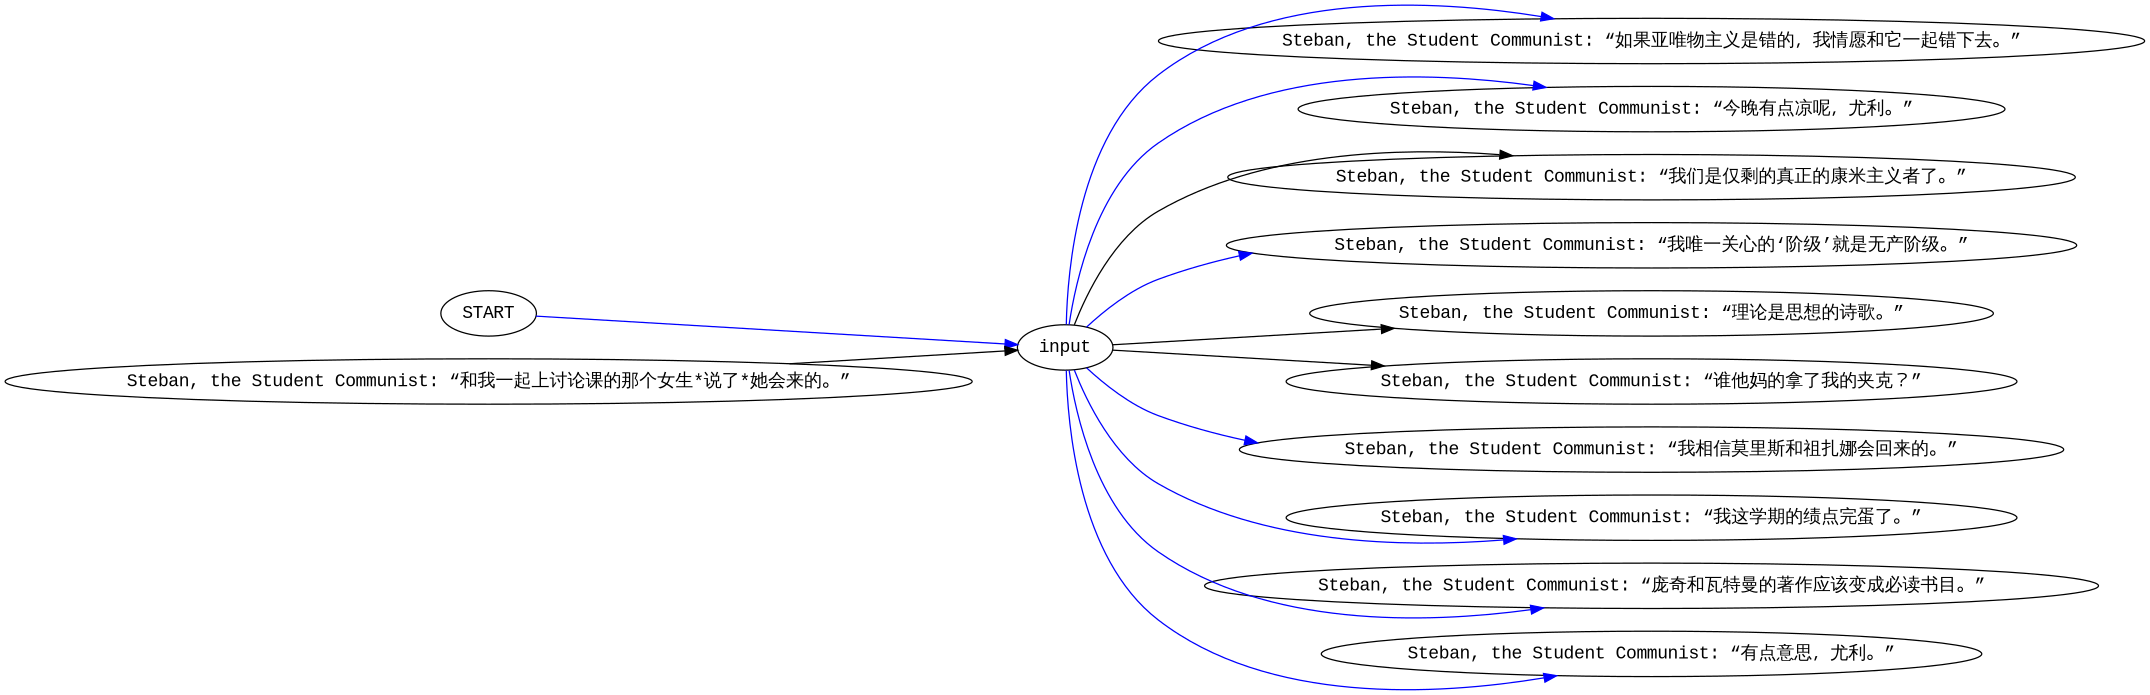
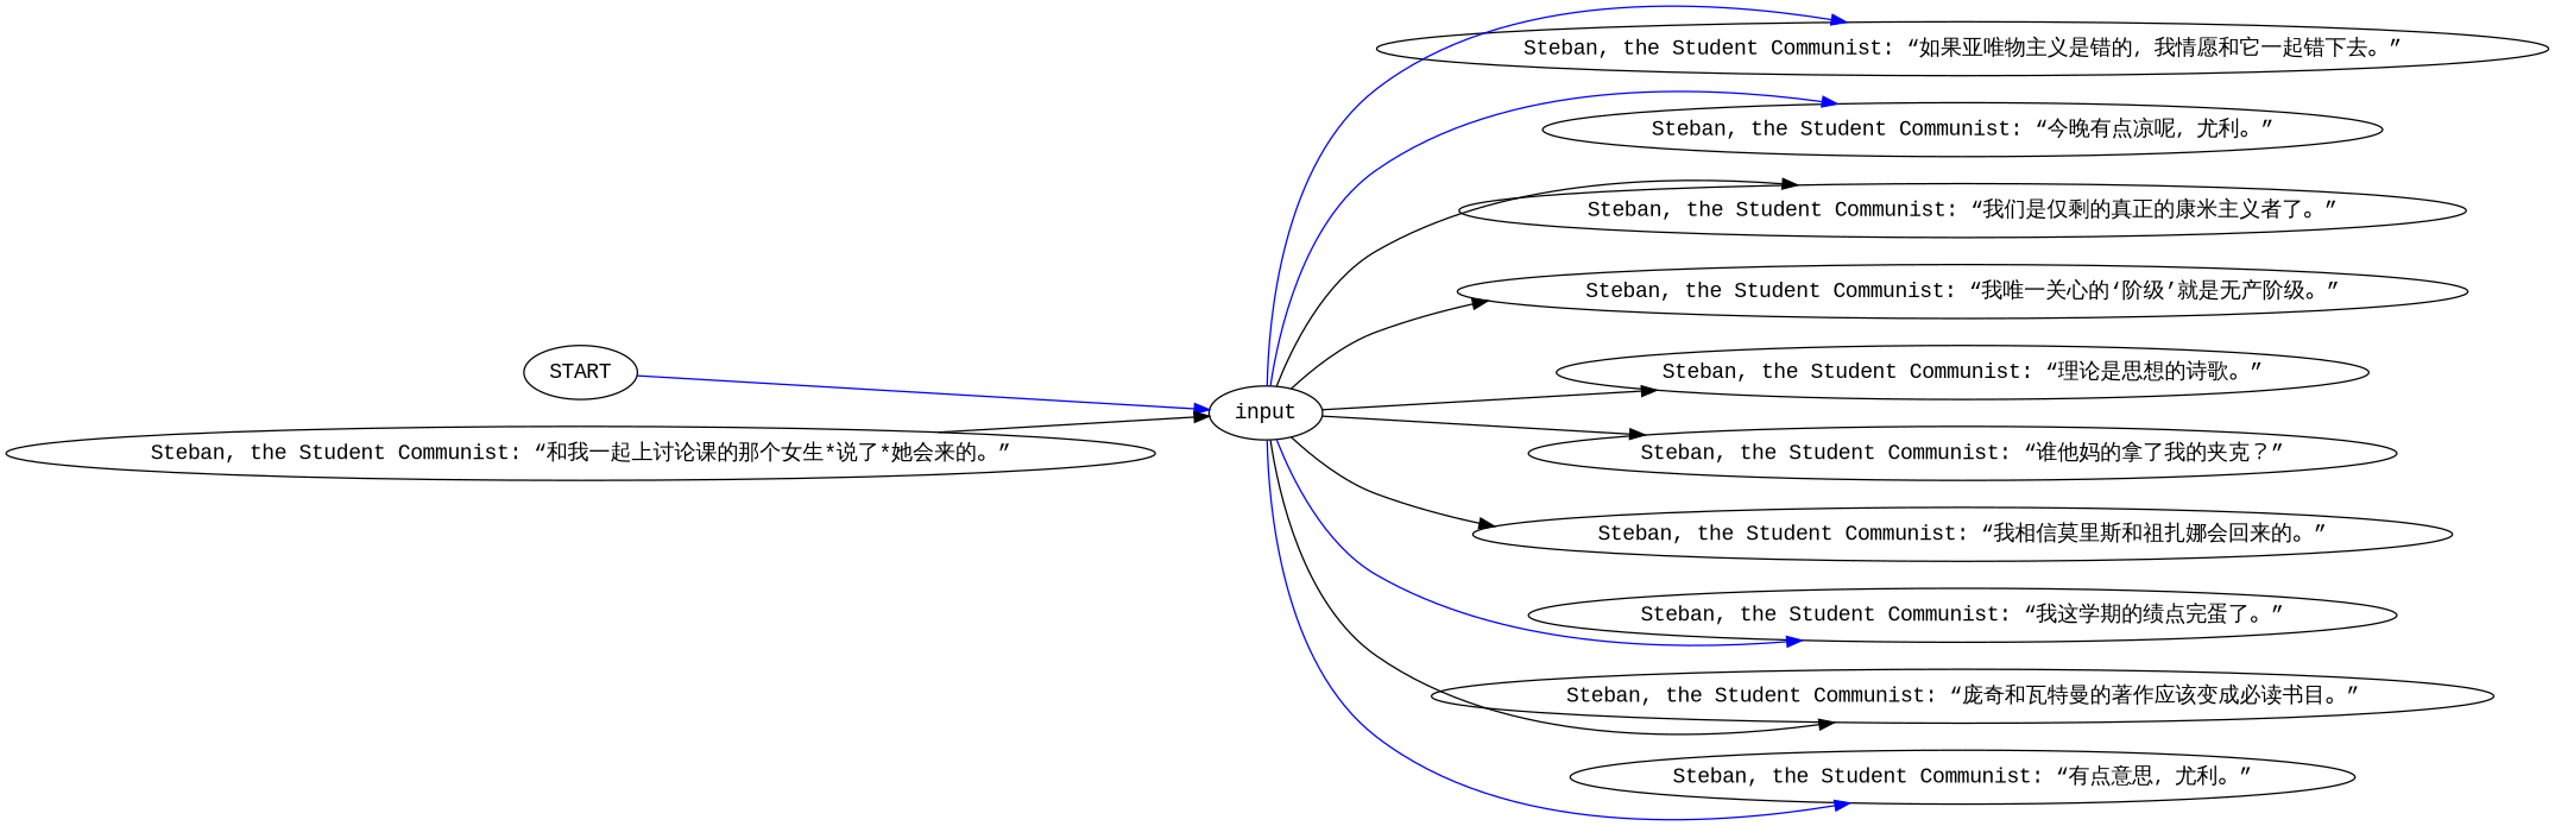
  digraph {
    fontname="Liberation Mono"
    rankdir=LR
    node [fontname="Liberation Mono"]
    edge [color=blue fontname="Liberation Mono"]
    n1 [label=START]
    n2 [label=input]
    n3 [label="Steban, the Student Communist: “如果亚唯物主义是错的，我情愿和它一起错下去。”"]
    n4 [label="Steban, the Student Communist: “今晚有点凉呢，尤利。”"]
    n5 [label="Steban, the Student Communist: “我们是仅剩的真正的康米主义者了。”"]
    n6 [label="Steban, the Student Communist: “我唯一关心的‘阶级’就是无产阶级。”"]
    n7 [label="Steban, the Student Communist: “理论是思想的诗歌。”"]
    n8 [label="Steban, the Student Communist: “谁他妈的拿了我的夹克？”"]
    n9 [label="Steban, the Student Communist: “我相信莫里斯和祖扎娜会回来的。”"]
    n10 [label="Steban, the Student Communist: “我这学期的绩点完蛋了。”"]
    n11 [label="Steban, the Student Communist: “庞奇和瓦特曼的著作应该变成必读书目。”"]
    n12 [label="Steban, the Student Communist: “有点意思，尤利。”"]
    n13 [label="Steban, the Student Communist: “和我一起上讨论课的那个女生*说了*她会来的。”"]
    n1 -> n2
    n2 -> n3
    n2 -> n4
    n2 -> n5 [color=black]
-   n2 -> n6
+   n2 -> n6 [color=black]
    n2 -> n7 [color=black]
    n2 -> n8 [color=black]
-   n2 -> n9
+   n2 -> n9 [color=black]
    n2 -> n10
-   n2 -> n11
+   n2 -> n11 [color=black]
    n2 -> n12
    n13 -> n2 [color=black]
  }
